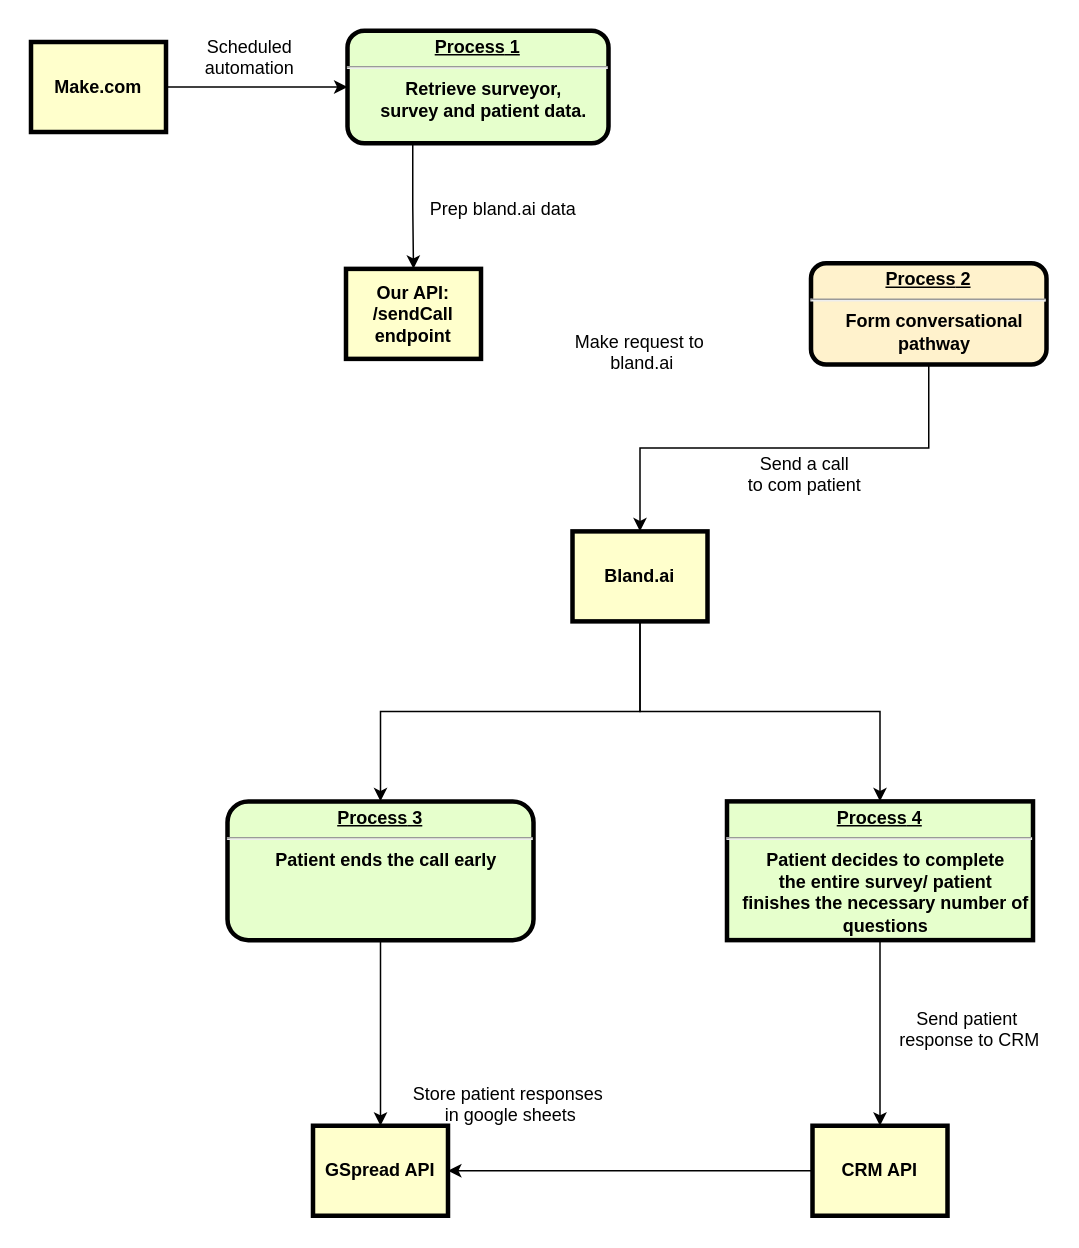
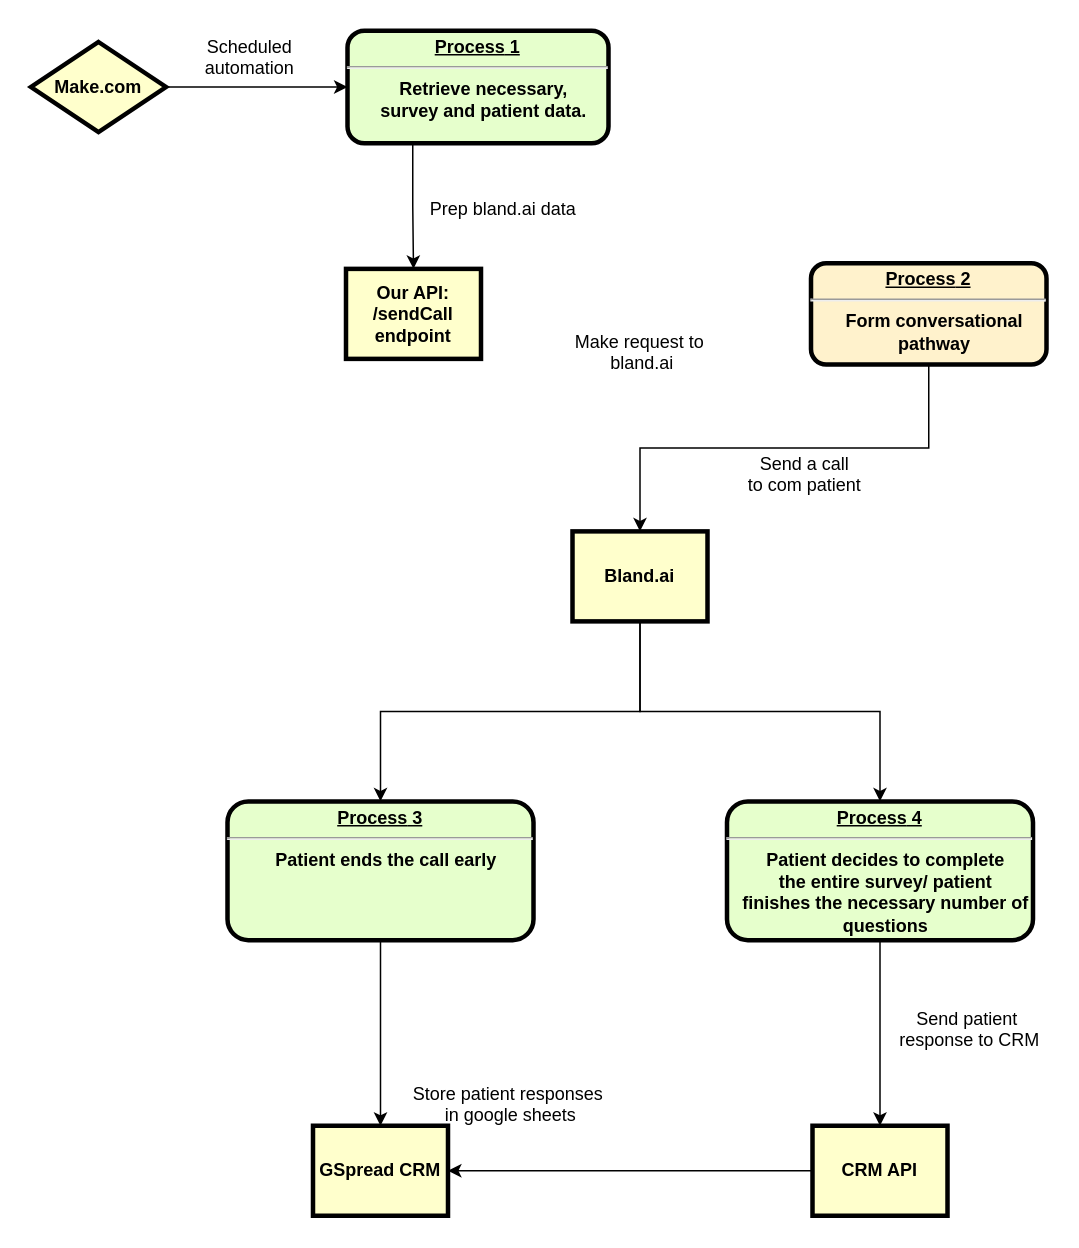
  <mxCell id="0" />
  <mxCell id="1" parent="0" />
  <mxCell id="2" style="edgeStyle=orthogonalEdgeStyle;rounded=0;orthogonalLoop=1;jettySize=auto;html=1;exitX=1;exitY=0.5;exitDx=0;exitDy=0;entryX=0;entryY=0.5;entryDx=0;entryDy=0;" edge="1" parent="1" source="3" target="6"><mxGeometry relative="1" as="geometry" /></mxCell>
- <mxCell id="3" value="Make.com" style="whiteSpace=wrap;align=center;verticalAlign=middle;fontStyle=1;strokeWidth=3;fillColor=#FFFFCC" vertex="1" parent="1"><mxGeometry x="20" y="27.5" width="90" height="60" as="geometry" /></mxCell>
+ <mxCell id="3" value="Make.com" style="rhombus;whiteSpace=wrap;align=center;verticalAlign=middle;fontStyle=1;strokeWidth=3;fillColor=#FFFFCC;" vertex="1" parent="1"><mxGeometry x="20" y="27.5" width="90" height="60" as="geometry" /></mxCell>
  <mxCell id="4" value="Scheduled &#10;automation" style="text;spacingTop=-5;align=center" vertex="1" parent="1"><mxGeometry x="151" y="22.5" width="30" height="20" as="geometry" /></mxCell>
  <mxCell id="5" style="edgeStyle=orthogonalEdgeStyle;rounded=0;orthogonalLoop=1;jettySize=auto;html=1;exitX=0.25;exitY=1;exitDx=0;exitDy=0;entryX=0.5;entryY=0;entryDx=0;entryDy=0;" edge="1" parent="1" source="6" target="8"><mxGeometry relative="1" as="geometry" /></mxCell>
- <mxCell id="6" value="&lt;p style=&quot;margin: 0px; margin-top: 4px; text-align: center; text-decoration: underline;&quot;&gt;&lt;strong&gt;&lt;strong&gt;Process&lt;/strong&gt;&amp;nbsp;1&lt;br&gt;&lt;/strong&gt;&lt;/p&gt;&lt;hr&gt;&lt;p style=&quot;margin: 0px; margin-left: 8px;&quot;&gt;Retrieve&amp;nbsp;&lt;span style=&quot;background-color: initial;&quot;&gt;surveyor,&lt;/span&gt;&lt;/p&gt;&lt;p style=&quot;margin: 0px; margin-left: 8px;&quot;&gt;survey and patient data.&lt;/p&gt;" style="verticalAlign=middle;align=center;overflow=fill;fontSize=12;fontFamily=Helvetica;html=1;rounded=1;fontStyle=1;strokeWidth=3;fillColor=#E6FFCC" vertex="1" parent="1"><mxGeometry x="231" y="20" width="174" height="75" as="geometry" /></mxCell>
+ <mxCell id="6" value="&lt;p style=&quot;margin: 0px; margin-top: 4px; text-align: center; text-decoration: underline;&quot;&gt;&lt;strong&gt;&lt;strong&gt;Process&lt;/strong&gt;&amp;nbsp;1&lt;br&gt;&lt;/strong&gt;&lt;/p&gt;&lt;hr&gt;&lt;p style=&quot;margin: 0px; margin-left: 8px;&quot;&gt;Retrieve&amp;nbsp;&lt;span style=&quot;background-color: initial;&quot;&gt;necessary,&lt;/span&gt;&lt;/p&gt;&lt;p style=&quot;margin: 0px; margin-left: 8px;&quot;&gt;survey and patient data.&lt;/p&gt;" style="verticalAlign=middle;align=center;overflow=fill;fontSize=12;fontFamily=Helvetica;html=1;rounded=1;fontStyle=1;strokeWidth=3;fillColor=#E6FFCC" vertex="1" parent="1"><mxGeometry x="231" y="20" width="174" height="75" as="geometry" /></mxCell>
  <mxCell id="7" value="Prep bland.ai data" style="text;spacingTop=-5;align=center" vertex="1" parent="1"><mxGeometry x="320" y="130" width="30" height="20" as="geometry" /></mxCell>
  <mxCell id="8" value="Our API:&#10;/sendCall&#10;endpoint" style="whiteSpace=wrap;align=center;verticalAlign=middle;fontStyle=1;strokeWidth=3;fillColor=#FFFFCC" vertex="1" parent="1"><mxGeometry x="230" y="178.75" width="90" height="60" as="geometry" /></mxCell>
  <mxCell id="9" style="edgeStyle=orthogonalEdgeStyle;rounded=0;orthogonalLoop=1;jettySize=auto;html=1;exitX=0.5;exitY=1;exitDx=0;exitDy=0;entryX=0.5;entryY=0;entryDx=0;entryDy=0;" edge="1" parent="1" source="10" target="15"><mxGeometry relative="1" as="geometry" /></mxCell>
  <mxCell id="10" value="&lt;p style=&quot;margin: 0px; margin-top: 4px; text-align: center; text-decoration: underline;&quot;&gt;&lt;strong&gt;&lt;strong&gt;Process&lt;/strong&gt;&amp;nbsp;2&lt;br&gt;&lt;/strong&gt;&lt;/p&gt;&lt;hr&gt;&lt;p style=&quot;margin: 0px; margin-left: 8px;&quot;&gt;Form conversational&lt;/p&gt;&lt;p style=&quot;margin: 0px; margin-left: 8px;&quot;&gt;pathway&lt;/p&gt;" style="verticalAlign=middle;align=center;overflow=fill;fontSize=12;fontFamily=Helvetica;html=1;rounded=1;fontStyle=1;strokeWidth=3;fillColor=#fff2cc;" vertex="1" parent="1"><mxGeometry x="540" y="175" width="157" height="67.5" as="geometry" /></mxCell>
  <mxCell id="11" value="Make request to&#10; bland.ai&#10;" style="text;spacingTop=-5;align=center" vertex="1" parent="1"><mxGeometry x="411" y="218.75" width="30" height="20" as="geometry" /></mxCell>
  <mxCell id="12" value="Send a call&#10;to com patient" style="text;spacingTop=-5;align=center" vertex="1" parent="1"><mxGeometry x="521" y="300" width="30" height="20" as="geometry" /></mxCell>
  <mxCell id="13" style="edgeStyle=orthogonalEdgeStyle;rounded=0;orthogonalLoop=1;jettySize=auto;html=1;exitX=0.5;exitY=1;exitDx=0;exitDy=0;entryX=0.5;entryY=0;entryDx=0;entryDy=0;" edge="1" parent="1" source="15" target="19"><mxGeometry relative="1" as="geometry" /></mxCell>
  <mxCell id="14" style="edgeStyle=orthogonalEdgeStyle;rounded=0;orthogonalLoop=1;jettySize=auto;html=1;exitX=0.5;exitY=1;exitDx=0;exitDy=0;entryX=0.5;entryY=0;entryDx=0;entryDy=0;" edge="1" parent="1" source="15" target="17"><mxGeometry relative="1" as="geometry" /></mxCell>
  <mxCell id="15" value="Bland.ai" style="whiteSpace=wrap;align=center;verticalAlign=middle;fontStyle=1;strokeWidth=3;fillColor=#FFFFCC" vertex="1" parent="1"><mxGeometry x="381" y="353.75" width="90" height="60" as="geometry" /></mxCell>
  <mxCell id="16" style="edgeStyle=orthogonalEdgeStyle;rounded=0;orthogonalLoop=1;jettySize=auto;html=1;exitX=0.5;exitY=1;exitDx=0;exitDy=0;entryX=0.5;entryY=0;entryDx=0;entryDy=0;" edge="1" parent="1" source="17" target="24"><mxGeometry relative="1" as="geometry" /></mxCell>
  <mxCell id="17" value="&lt;p style=&quot;margin: 0px; margin-top: 4px; text-align: center; text-decoration: underline;&quot;&gt;&lt;strong&gt;&lt;strong&gt;Process&lt;/strong&gt;&amp;nbsp;3&lt;br&gt;&lt;/strong&gt;&lt;/p&gt;&lt;hr&gt;&lt;p style=&quot;margin: 0px; margin-left: 8px;&quot;&gt;Patient ends the call early&lt;/p&gt;" style="verticalAlign=middle;align=center;overflow=fill;fontSize=12;fontFamily=Helvetica;html=1;rounded=1;fontStyle=1;strokeWidth=3;fillColor=#E6FFCC" vertex="1" parent="1"><mxGeometry x="151" y="533.75" width="204" height="92.5" as="geometry" /></mxCell>
  <mxCell id="18" style="edgeStyle=orthogonalEdgeStyle;rounded=0;orthogonalLoop=1;jettySize=auto;html=1;exitX=0.5;exitY=1;exitDx=0;exitDy=0;entryX=0.5;entryY=0;entryDx=0;entryDy=0;" edge="1" parent="1" source="19" target="22"><mxGeometry relative="1" as="geometry" /></mxCell>
- <mxCell id="19" value="&lt;p style=&quot;margin: 0px; margin-top: 4px; text-align: center; text-decoration: underline;&quot;&gt;&lt;strong&gt;&lt;strong&gt;Process&lt;/strong&gt;&amp;nbsp;4&lt;br&gt;&lt;/strong&gt;&lt;/p&gt;&lt;hr&gt;&lt;p style=&quot;margin: 0px; margin-left: 8px;&quot;&gt;Patient decides to complete&lt;/p&gt;&lt;p style=&quot;margin: 0px; margin-left: 8px;&quot;&gt;&lt;span style=&quot;background-color: initial;&quot;&gt;the entire survey/ patient&lt;/span&gt;&lt;/p&gt;&lt;p style=&quot;margin: 0px; margin-left: 8px;&quot;&gt;finishes the necessary number of&lt;/p&gt;&lt;p style=&quot;margin: 0px; margin-left: 8px;&quot;&gt;questions&lt;/p&gt;" style="verticalAlign=middle;align=center;overflow=fill;fontSize=12;fontFamily=Helvetica;html=1;fontStyle=1;strokeWidth=3;fillColor=#E6FFCC;rounded=0;" vertex="1" parent="1"><mxGeometry x="484" y="533.75" width="204" height="92.5" as="geometry" /></mxCell>
+ <mxCell id="19" value="&lt;p style=&quot;margin: 0px; margin-top: 4px; text-align: center; text-decoration: underline;&quot;&gt;&lt;strong&gt;&lt;strong&gt;Process&lt;/strong&gt;&amp;nbsp;4&lt;br&gt;&lt;/strong&gt;&lt;/p&gt;&lt;hr&gt;&lt;p style=&quot;margin: 0px; margin-left: 8px;&quot;&gt;Patient decides to complete&lt;/p&gt;&lt;p style=&quot;margin: 0px; margin-left: 8px;&quot;&gt;&lt;span style=&quot;background-color: initial;&quot;&gt;the entire survey/ patient&lt;/span&gt;&lt;/p&gt;&lt;p style=&quot;margin: 0px; margin-left: 8px;&quot;&gt;finishes the necessary number of&lt;/p&gt;&lt;p style=&quot;margin: 0px; margin-left: 8px;&quot;&gt;questions&lt;/p&gt;" style="verticalAlign=middle;align=center;overflow=fill;fontSize=12;fontFamily=Helvetica;html=1;rounded=1;fontStyle=1;strokeWidth=3;fillColor=#E6FFCC" vertex="1" parent="1"><mxGeometry x="484" y="533.75" width="204" height="92.5" as="geometry" /></mxCell>
  <mxCell id="20" value="Store patient responses &#10;in google sheets" style="text;spacingTop=-5;align=center" vertex="1" parent="1"><mxGeometry x="325" y="720" width="30" height="20" as="geometry" /></mxCell>
  <mxCell id="21" style="edgeStyle=orthogonalEdgeStyle;rounded=0;orthogonalLoop=1;jettySize=auto;html=1;exitX=0;exitY=0.5;exitDx=0;exitDy=0;entryX=1;entryY=0.5;entryDx=0;entryDy=0;" edge="1" parent="1" source="22" target="24"><mxGeometry relative="1" as="geometry" /></mxCell>
  <mxCell id="22" value="CRM API" style="whiteSpace=wrap;align=center;verticalAlign=middle;fontStyle=1;strokeWidth=3;fillColor=#FFFFCC" vertex="1" parent="1"><mxGeometry x="541" y="750" width="90" height="60" as="geometry" /></mxCell>
  <mxCell id="23" value="Send patient &#10;response to CRM" style="text;spacingTop=-5;align=center" vertex="1" parent="1"><mxGeometry x="621" y="670" width="50" height="40" as="geometry" /></mxCell>
- <mxCell id="24" value="GSpread API" style="whiteSpace=wrap;align=center;verticalAlign=middle;fontStyle=1;strokeWidth=3;fillColor=#FFFFCC" vertex="1" parent="1"><mxGeometry x="208" y="750" width="90" height="60" as="geometry" /></mxCell>
+ <mxCell id="24" value="GSpread CRM" style="whiteSpace=wrap;align=center;verticalAlign=middle;fontStyle=1;strokeWidth=3;fillColor=#FFFFCC" vertex="1" parent="1"><mxGeometry x="208" y="750" width="90" height="60" as="geometry" /></mxCell>
